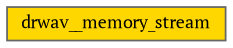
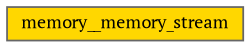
  digraph {
    rankdir=LR
    fontname="PT Serif"
-   n1 [color=grey40 fillcolor=gold fontname="PT Serif" fontsize=10 height=0.2 label=drwav__memory_stream shape=box style=filled width=0.4]
+   n1 [color=grey40 fillcolor=gold fontname="PT Serif" fontsize=10 height=0.2 label=memory__memory_stream shape=box style=filled width=0.4]
  }
